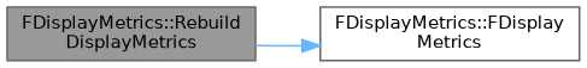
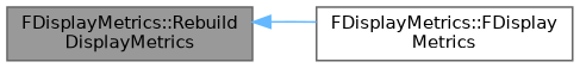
  digraph {
    rankdir=LR
    node [fontname=Helvetica fontsize=10 shape=box style=filled]
    n1 [color=gray40 fillcolor=grey60 fontcolor=black height=0.2 label="FDisplayMetrics::Rebuild\lDisplayMetrics" width=0.4]
    n2 [color=grey40 fillcolor=white height=0.2 label="FDisplayMetrics::FDisplay\lMetrics" width=0.4]
-   n1 -> n2 [color=steelblue1 fontname=Helvetica fontsize=10 labelfontname=Helvetica labelfontsize=10 style=solid]
+   n2 -> n1 [color=steelblue1 fontname=Helvetica fontsize=10 labelfontname=Helvetica labelfontsize=10 style=solid]
  }
